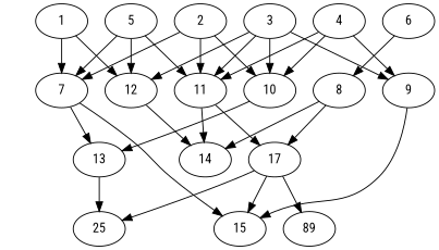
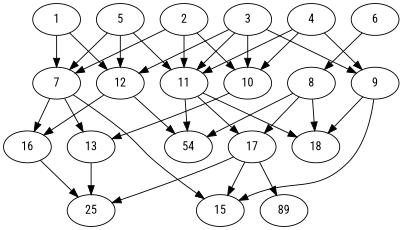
  digraph {
    fontname="Roboto Condensed"
    node [alpha=0.18 fontname="Roboto Condensed"]
    edge [fontname="Roboto Condensed"]
    1 [alpha=0.02 expect_size=49063936]
    7 [alpha=0.01 expect_size=24812544]
    12 [alpha=0.05 expect_size=30116864]
    13 [alpha=0.12 expect_size=34298880]
    15 [alpha=0.10 expect_size=8919040]
-   14 [alpha=0.16 expect_size=30073856]
+   16 [alpha=0.04 expect_size=50291712]
+   14 [alpha=0.16 expect_size=30073856 label=54]
    n8 [alpha=0.17 expect_size=20169728 label=25]
    2 [alpha=0.02 expect_size=7789568]
    10 [alpha=0.08 expect_size=19073024]
    11 [alpha=0.10 expect_size=26362880]
    17 [expect_size=22433792]
+   18 [alpha=0.16 expect_size=24143872]
    n14 [alpha=0.15 expect_size=9756672 label=89]
    3 [expect_size=12428288]
    9 [alpha=0.04 expect_size=12954624]
    4 [alpha=0.11 expect_size=18728960]
    5 [expect_size=11433984]
    6 [alpha=0.08 expect_size=17291264]
    8 [alpha=0.14 expect_size=22651904]
    1 -> 7
    1 -> 12
    7 -> 13
    7 -> 15
+   7 -> 16
+   12 -> 16
    12 -> 14
    13 -> n8
+   16 -> n8
    2 -> 7
    2 -> 10
    2 -> 11
    10 -> 13
    11 -> 14
    11 -> 17
+   11 -> 18
    17 -> 15
    17 -> n8
    17 -> n14
    3 -> 12
    3 -> 10
    3 -> 11
    3 -> 9
    9 -> 15
+   9 -> 18
    4 -> 10
    4 -> 11
    4 -> 9
    5 -> 7
    5 -> 12
    5 -> 11
    6 -> 8
    8 -> 14
    8 -> 17
+   8 -> 18
  }
